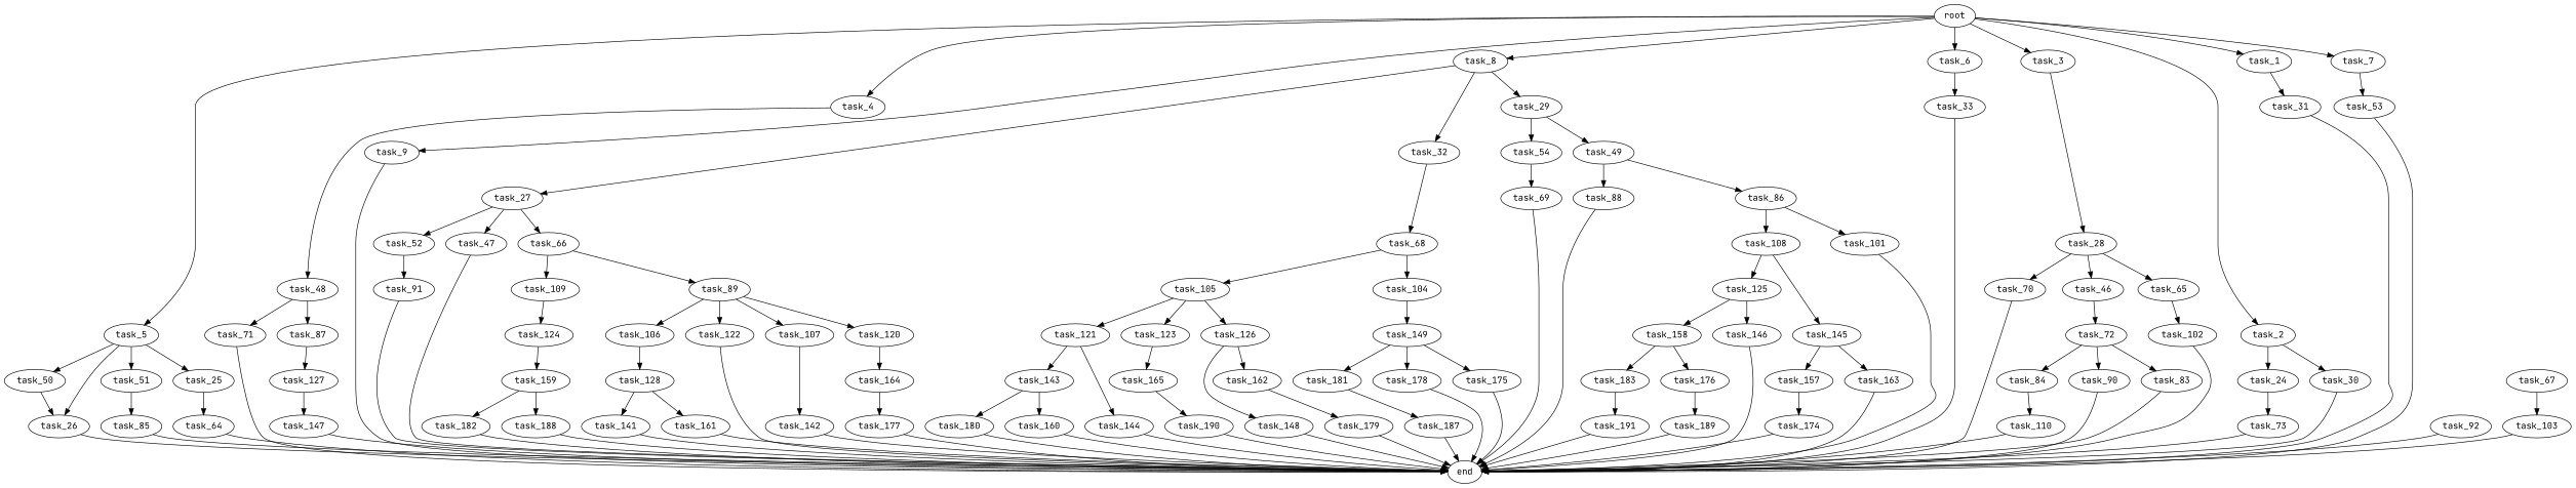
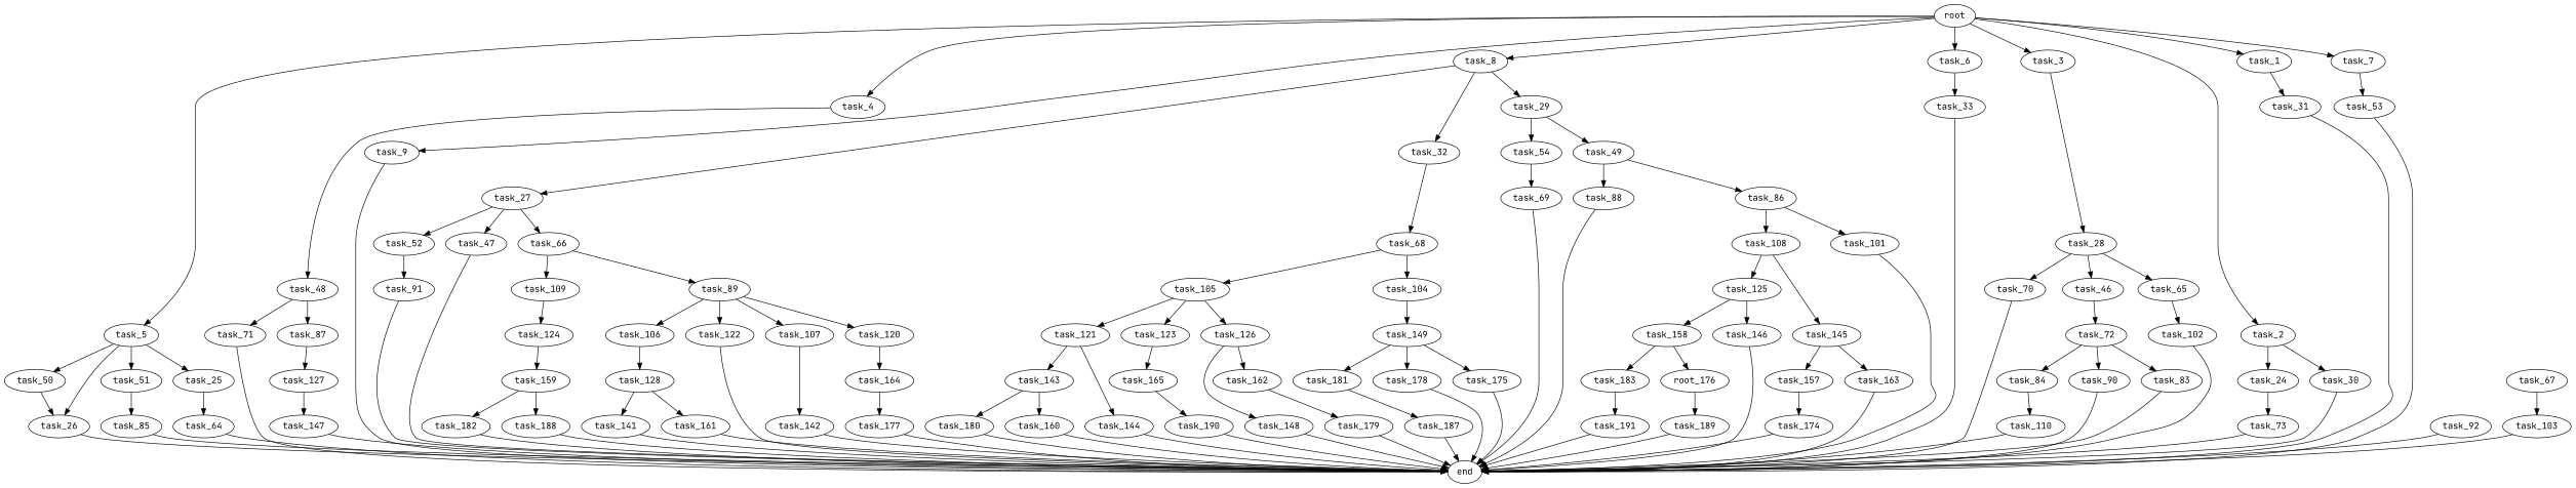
  digraph {
    fontname="JetBrains Mono"
    node [fontname="JetBrains Mono"]
    edge [fontname="JetBrains Mono"]
    task_180
    end
    task_27
    task_52
    task_47
    task_66
    task_91
    task_109
    task_89
    task_149
    task_181
    task_178
    task_175
    task_187
    task_68
    task_105
    task_104
    task_121
    task_123
    task_126
    task_50
    task_26
    task_92
    task_182
    task_5
    task_51
    task_25
    task_85
    task_64
    task_4
    task_48
    task_71
    task_87
    task_143
    task_144
    task_160
    task_84
    task_110
    task_147
    task_90
    task_31
    task_103
    task_141
    task_190
    task_28
    task_70
    task_46
    task_65
    task_72
    task_102
    task_88
    task_9
    task_54
    task_69
    task_174
    task_33
    task_142
    task_183
    task_191
    root
    task_8
    task_6
    task_3
    task_2
    task_1
    task_7
    task_32
    task_29
    task_24
    task_30
    task_53
    task_49
    task_86
    task_108
    task_101
    task_125
    task_145
    task_179
    task_83
    task_165
    task_148
    task_162
    task_188
    task_158
-   task_176
+   task_176 [label=root_176]
    task_189
    task_73
    task_157
    task_177
    task_106
    task_128
    task_161
    task_122
    task_146
    task_163
    task_107
    task_127
    task_124
    task_159
    task_67
    task_164
    task_120
    task_180 -> end
    task_27 -> task_52
    task_27 -> task_47
    task_27 -> task_66
    task_52 -> task_91
    task_47 -> end
    task_66 -> task_109
    task_66 -> task_89
    task_91 -> end
    task_109 -> task_124
    task_89 -> task_106
    task_89 -> task_122
    task_89 -> task_107
    task_89 -> task_120
    task_149 -> task_181
    task_149 -> task_178
    task_149 -> task_175
    task_181 -> task_187
    task_178 -> end
    task_175 -> end
    task_187 -> end
    task_68 -> task_105
    task_68 -> task_104
    task_105 -> task_121
    task_105 -> task_123
    task_105 -> task_126
    task_104 -> task_149
    task_121 -> task_143
    task_121 -> task_144
    task_123 -> task_165
    task_126 -> task_148
    task_126 -> task_162
    task_50 -> task_26
    task_26 -> end
    task_92 -> end
    task_182 -> end
    task_5 -> task_50
    task_5 -> task_26
    task_5 -> task_51
    task_5 -> task_25
    task_51 -> task_85
    task_25 -> task_64
    task_85 -> end
    task_64 -> end
    task_4 -> task_48
    task_48 -> task_71
    task_48 -> task_87
    task_71 -> end
    task_87 -> task_127
    task_143 -> task_180
    task_143 -> task_160
    task_144 -> end
    task_160 -> end
    task_84 -> task_110
    task_110 -> end
    task_147 -> end
    task_90 -> end
    task_31 -> end
    task_103 -> end
    task_141 -> end
    task_190 -> end
    task_28 -> task_70
    task_28 -> task_46
    task_28 -> task_65
    task_70 -> end
    task_46 -> task_72
    task_65 -> task_102
    task_72 -> task_84
    task_72 -> task_90
    task_72 -> task_83
    task_102 -> end
    task_88 -> end
    task_9 -> end
    task_54 -> task_69
    task_69 -> end
    task_174 -> end
    task_33 -> end
    task_142 -> end
    task_183 -> task_191
    task_191 -> end
    root -> task_5
    root -> task_4
    root -> task_9
    root -> task_8
    root -> task_6
    root -> task_3
    root -> task_2
    root -> task_1
    root -> task_7
    task_8 -> task_27
    task_8 -> task_32
    task_8 -> task_29
    task_6 -> task_33
    task_3 -> task_28
    task_2 -> task_24
    task_2 -> task_30
    task_1 -> task_31
    task_7 -> task_53
    task_32 -> task_68
    task_29 -> task_54
    task_29 -> task_49
    task_24 -> task_73
    task_30 -> end
    task_53 -> end
    task_49 -> task_88
    task_49 -> task_86
    task_86 -> task_108
    task_86 -> task_101
    task_108 -> task_125
    task_108 -> task_145
    task_101 -> end
    task_125 -> task_158
    task_125 -> task_146
    task_145 -> task_157
    task_145 -> task_163
    task_179 -> end
    task_83 -> end
    task_165 -> task_190
    task_148 -> end
    task_162 -> task_179
    task_188 -> end
    task_158 -> task_183
    task_158 -> task_176
    task_176 -> task_189
    task_189 -> end
    task_73 -> end
    task_157 -> task_174
    task_177 -> end
    task_106 -> task_128
    task_128 -> task_141
    task_128 -> task_161
    task_161 -> end
    task_122 -> end
    task_146 -> end
    task_163 -> end
    task_107 -> task_142
    task_127 -> task_147
    task_124 -> task_159
    task_159 -> task_182
    task_159 -> task_188
    task_67 -> task_103
    task_164 -> task_177
    task_120 -> task_164
  }
